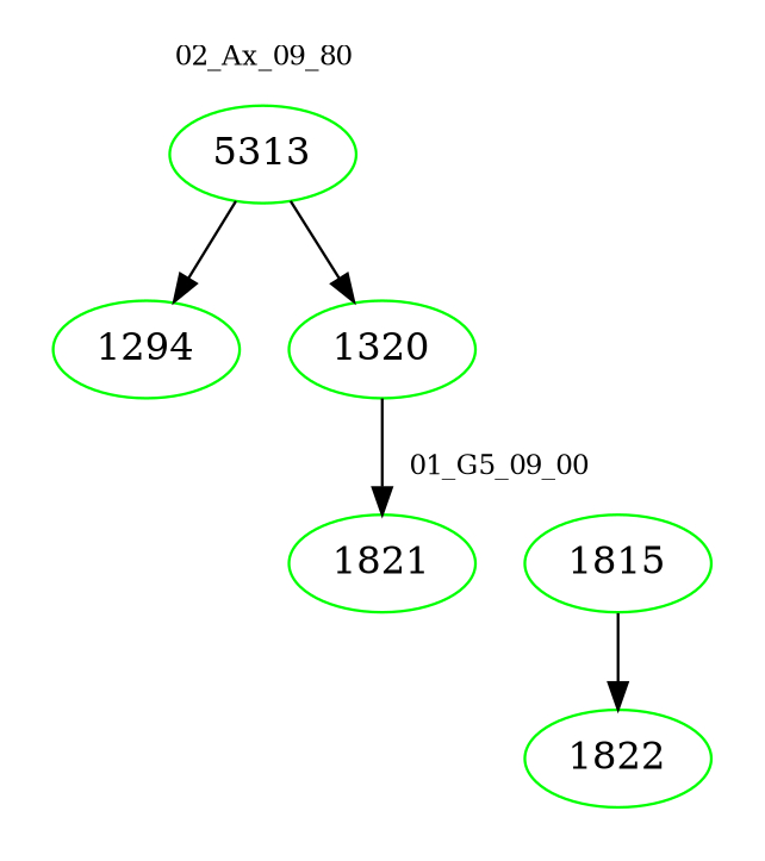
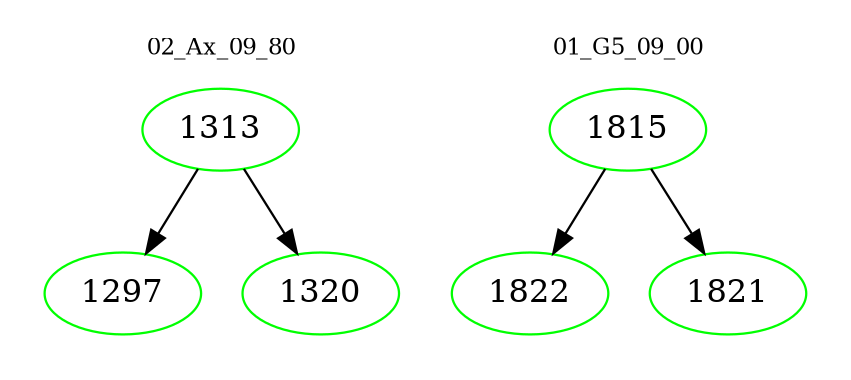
  digraph {
    node [color=green]
    edge [color=black]
-   n1 [label=5313]
-   n2 [label=1294]
+   n1 [label=1313]
+   n2 [label=1297]
    n3 [label=1320]
    n4 [label=1815]
    n5 [label=1822]
    n6 [label=1821]
    subgraph cluster_1 {
      color=white
      fontsize=10
      label="02_Ax_09_80"
      n1
      n2
      n3
    }
    subgraph cluster_2 {
      color=white
      fontsize=10
      label="01_G5_09_00"
      n4
      n5
      n6
    }
    n1 -> n2
    n1 -> n3
    n4 -> n5
-   n3 -> n6
+   n4 -> n6
  }
